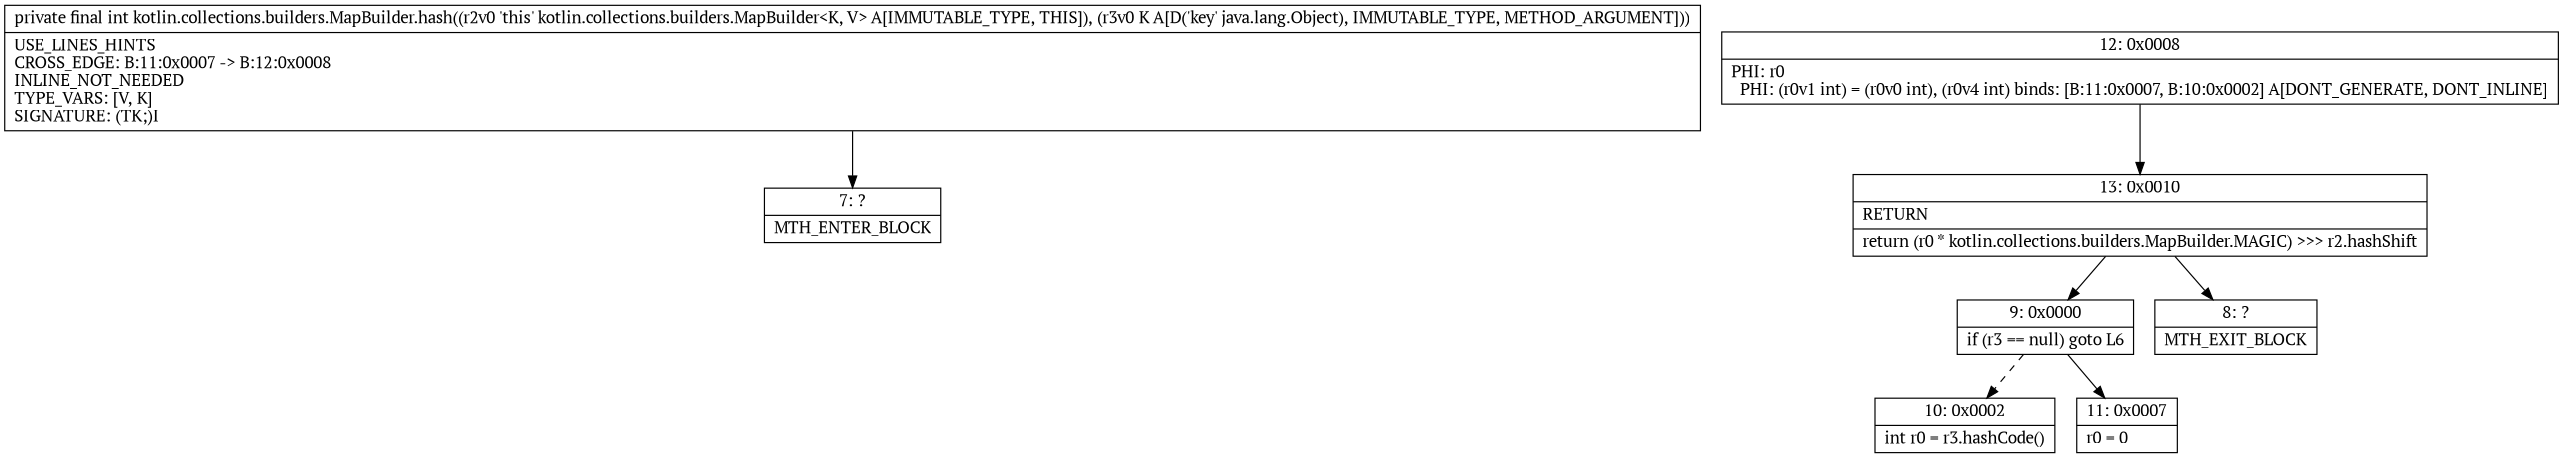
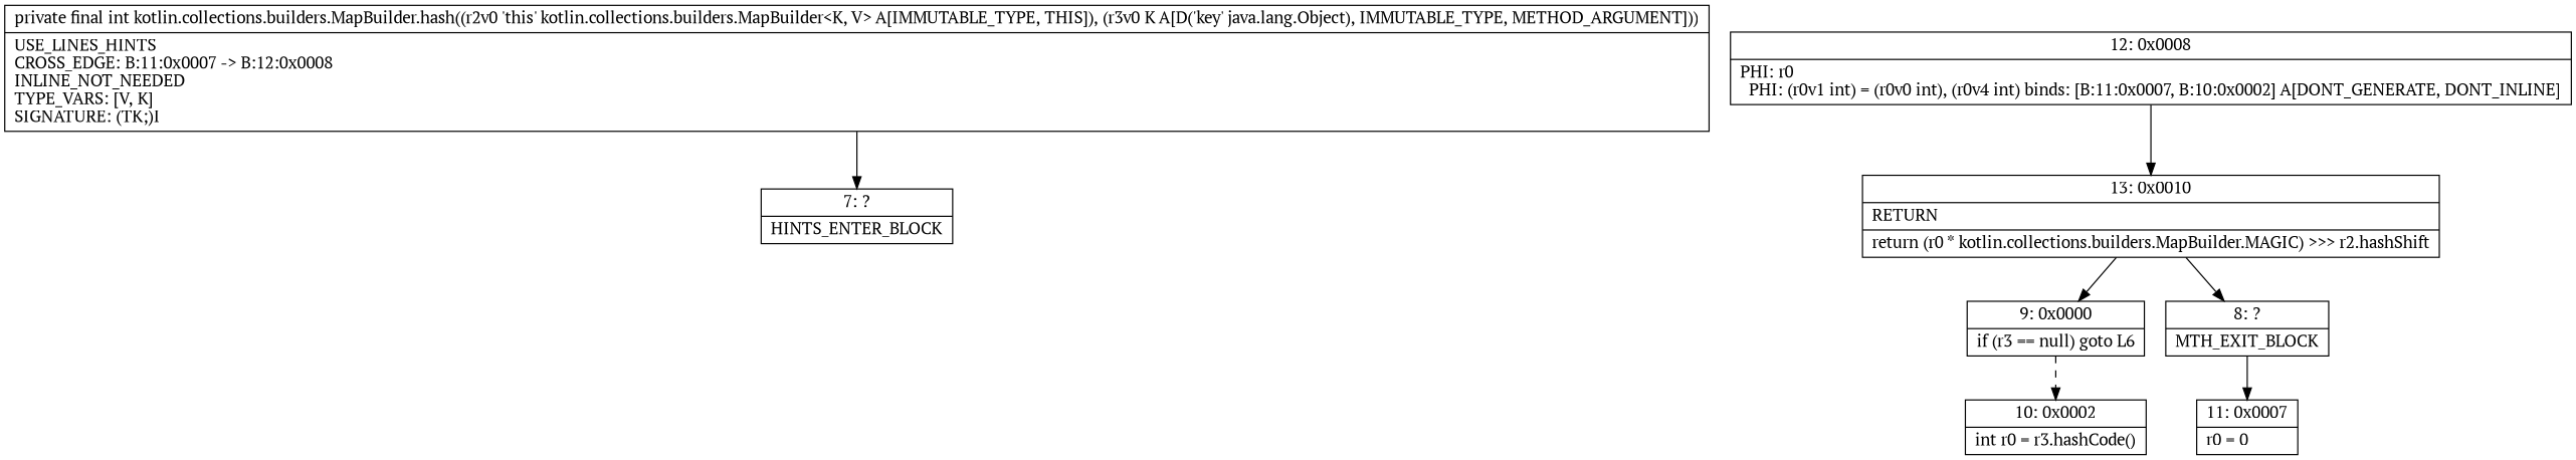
  digraph {
    fontname="PT Serif"
    node [fontname="PT Serif" shape=record]
    edge [fontname="PT Serif"]
-   n1 [label="{7\:\ ?|MTH_ENTER_BLOCK\l}"]
+   n1 [label="{7\:\ ?|HINTS_ENTER_BLOCK\l}"]
    n2 [label="{9\:\ 0x0000|if (r3 == null) goto L6\l}"]
    n3 [label="{10\:\ 0x0002|int r0 = r3.hashCode()\l}"]
    n4 [label="{11\:\ 0x0007|r0 = 0\l}"]
    n5 [label="{12\:\ 0x0008|PHI: r0 \l  PHI: (r0v1 int) = (r0v0 int), (r0v4 int) binds: [B:11:0x0007, B:10:0x0002] A[DONT_GENERATE, DONT_INLINE]\l}"]
    n6 [label="{13\:\ 0x0010|RETURN\l|return (r0 * kotlin.collections.builders.MapBuilder.MAGIC) \>\>\> r2.hashShift\l}"]
    n7 [label="{8\:\ ?|MTH_EXIT_BLOCK\l}"]
    n8 [label="{private final int kotlin.collections.builders.MapBuilder.hash((r2v0 'this' kotlin.collections.builders.MapBuilder\<K, V\> A[IMMUTABLE_TYPE, THIS]), (r3v0 K A[D('key' java.lang.Object), IMMUTABLE_TYPE, METHOD_ARGUMENT]))  | USE_LINES_HINTS\lCROSS_EDGE: B:11:0x0007 \-\> B:12:0x0008\lINLINE_NOT_NEEDED\lTYPE_VARS: [V, K]\lSIGNATURE: (TK;)I\l}"]
    n2 -> n3 [style=dashed]
-   n2 -> n4
+   n7 -> n4
    n5 -> n6
    n6 -> n2
    n6 -> n7
    n8 -> n1
  }
